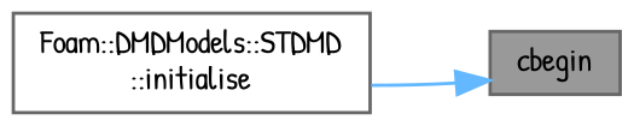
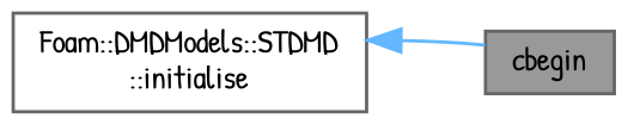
  digraph {
    rankdir=RL
    fontname="Patrick Hand"
    node [fontname="Patrick Hand" fontsize=10 shape=box style=filled]
    n1 [color=gray40 fillcolor=grey60 fontcolor=black height=0.2 label=cbegin width=0.4]
    n2 [color=grey40 fillcolor=white height=0.2 label="Foam::DMDModels::STDMD\l::initialise" width=0.4]
-   n1 -> n2 [color=steelblue1 dir=back fontname="Patrick Hand" fontsize=10 labelfontname=Helvetica labelfontsize=10 style=solid]
+   n2 -> n1 [color=steelblue1 dir=back fontname="Patrick Hand" fontsize=10 labelfontname=Helvetica labelfontsize=10 style=solid]
  }
